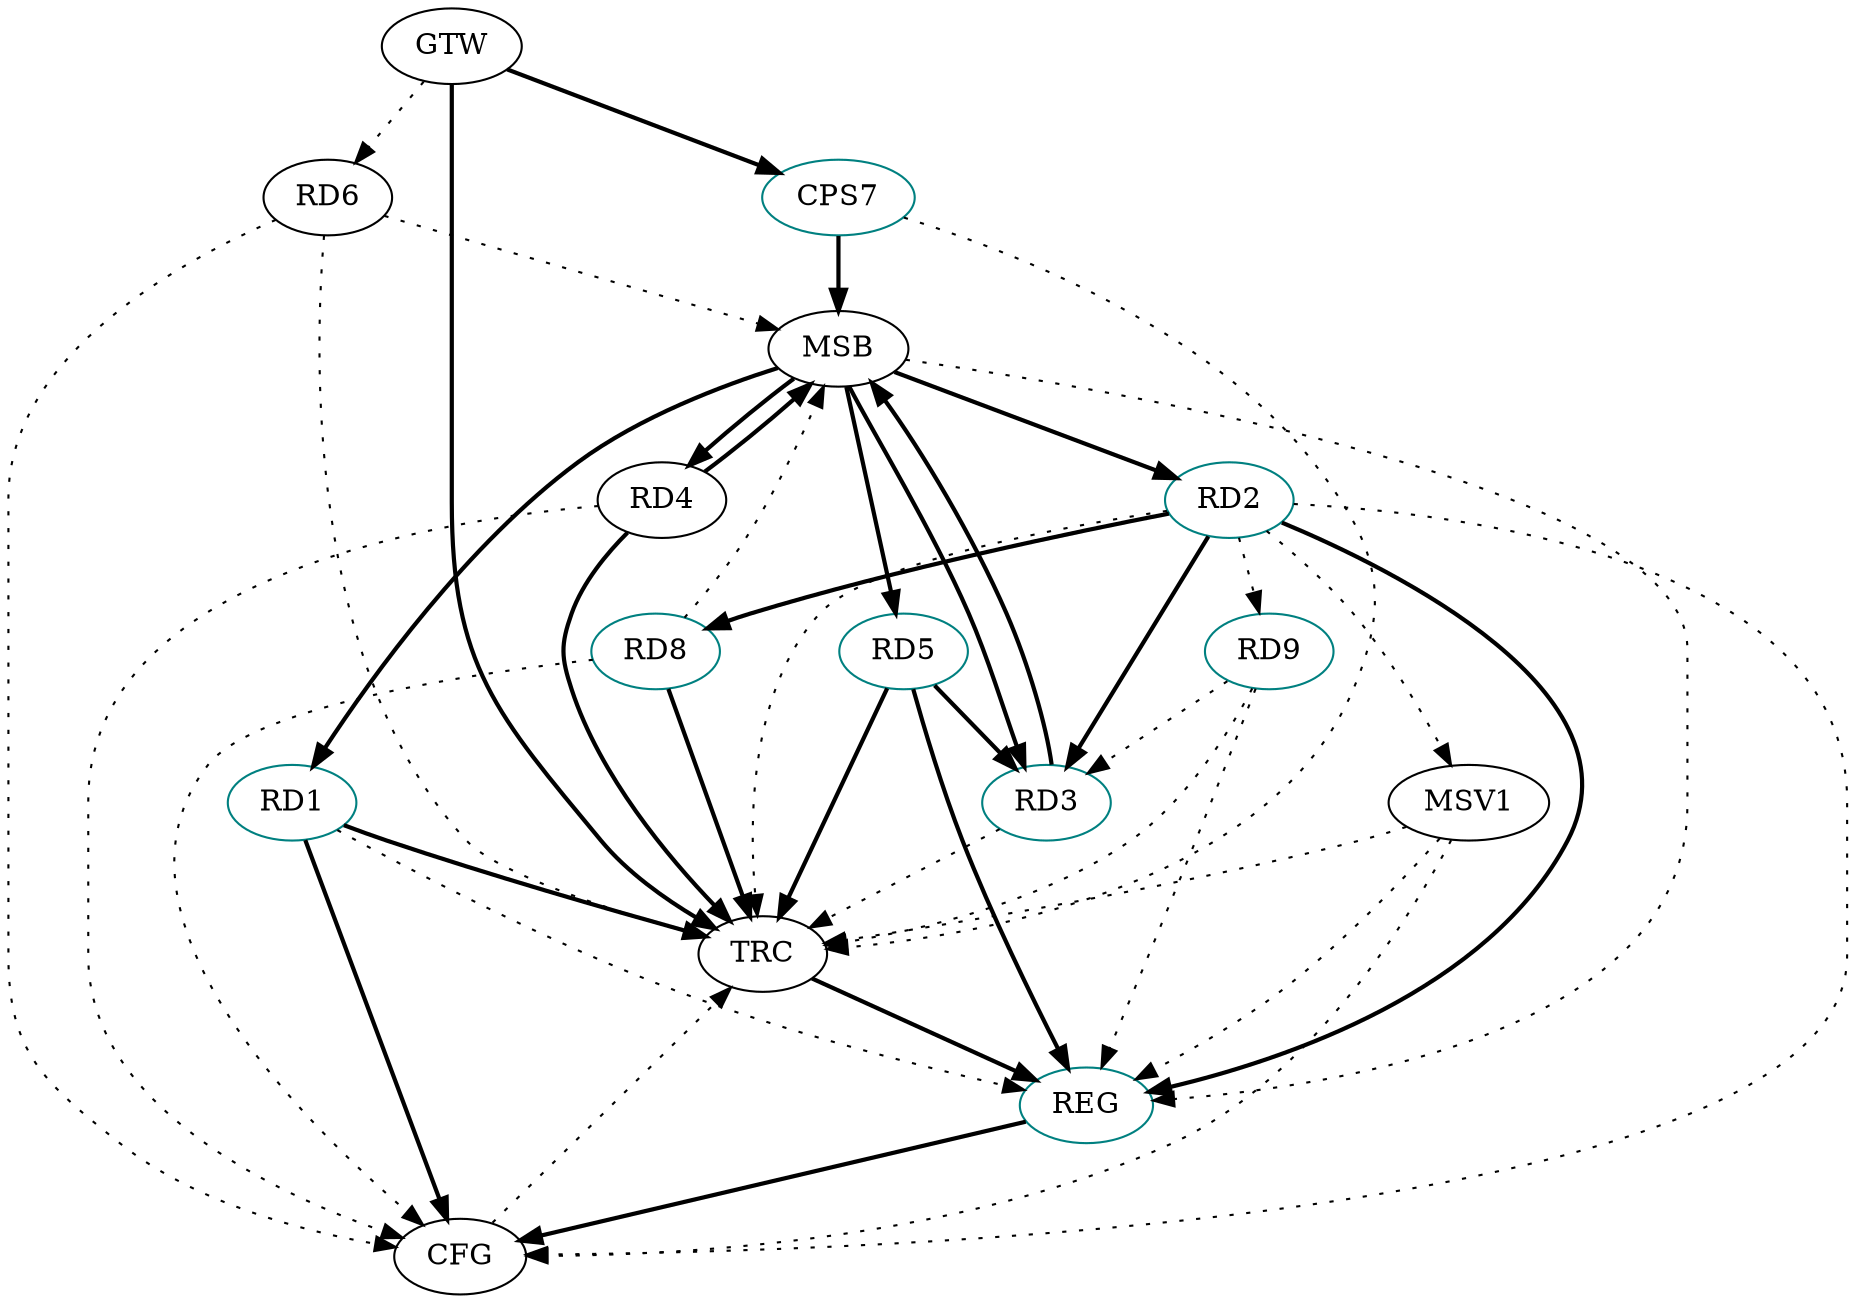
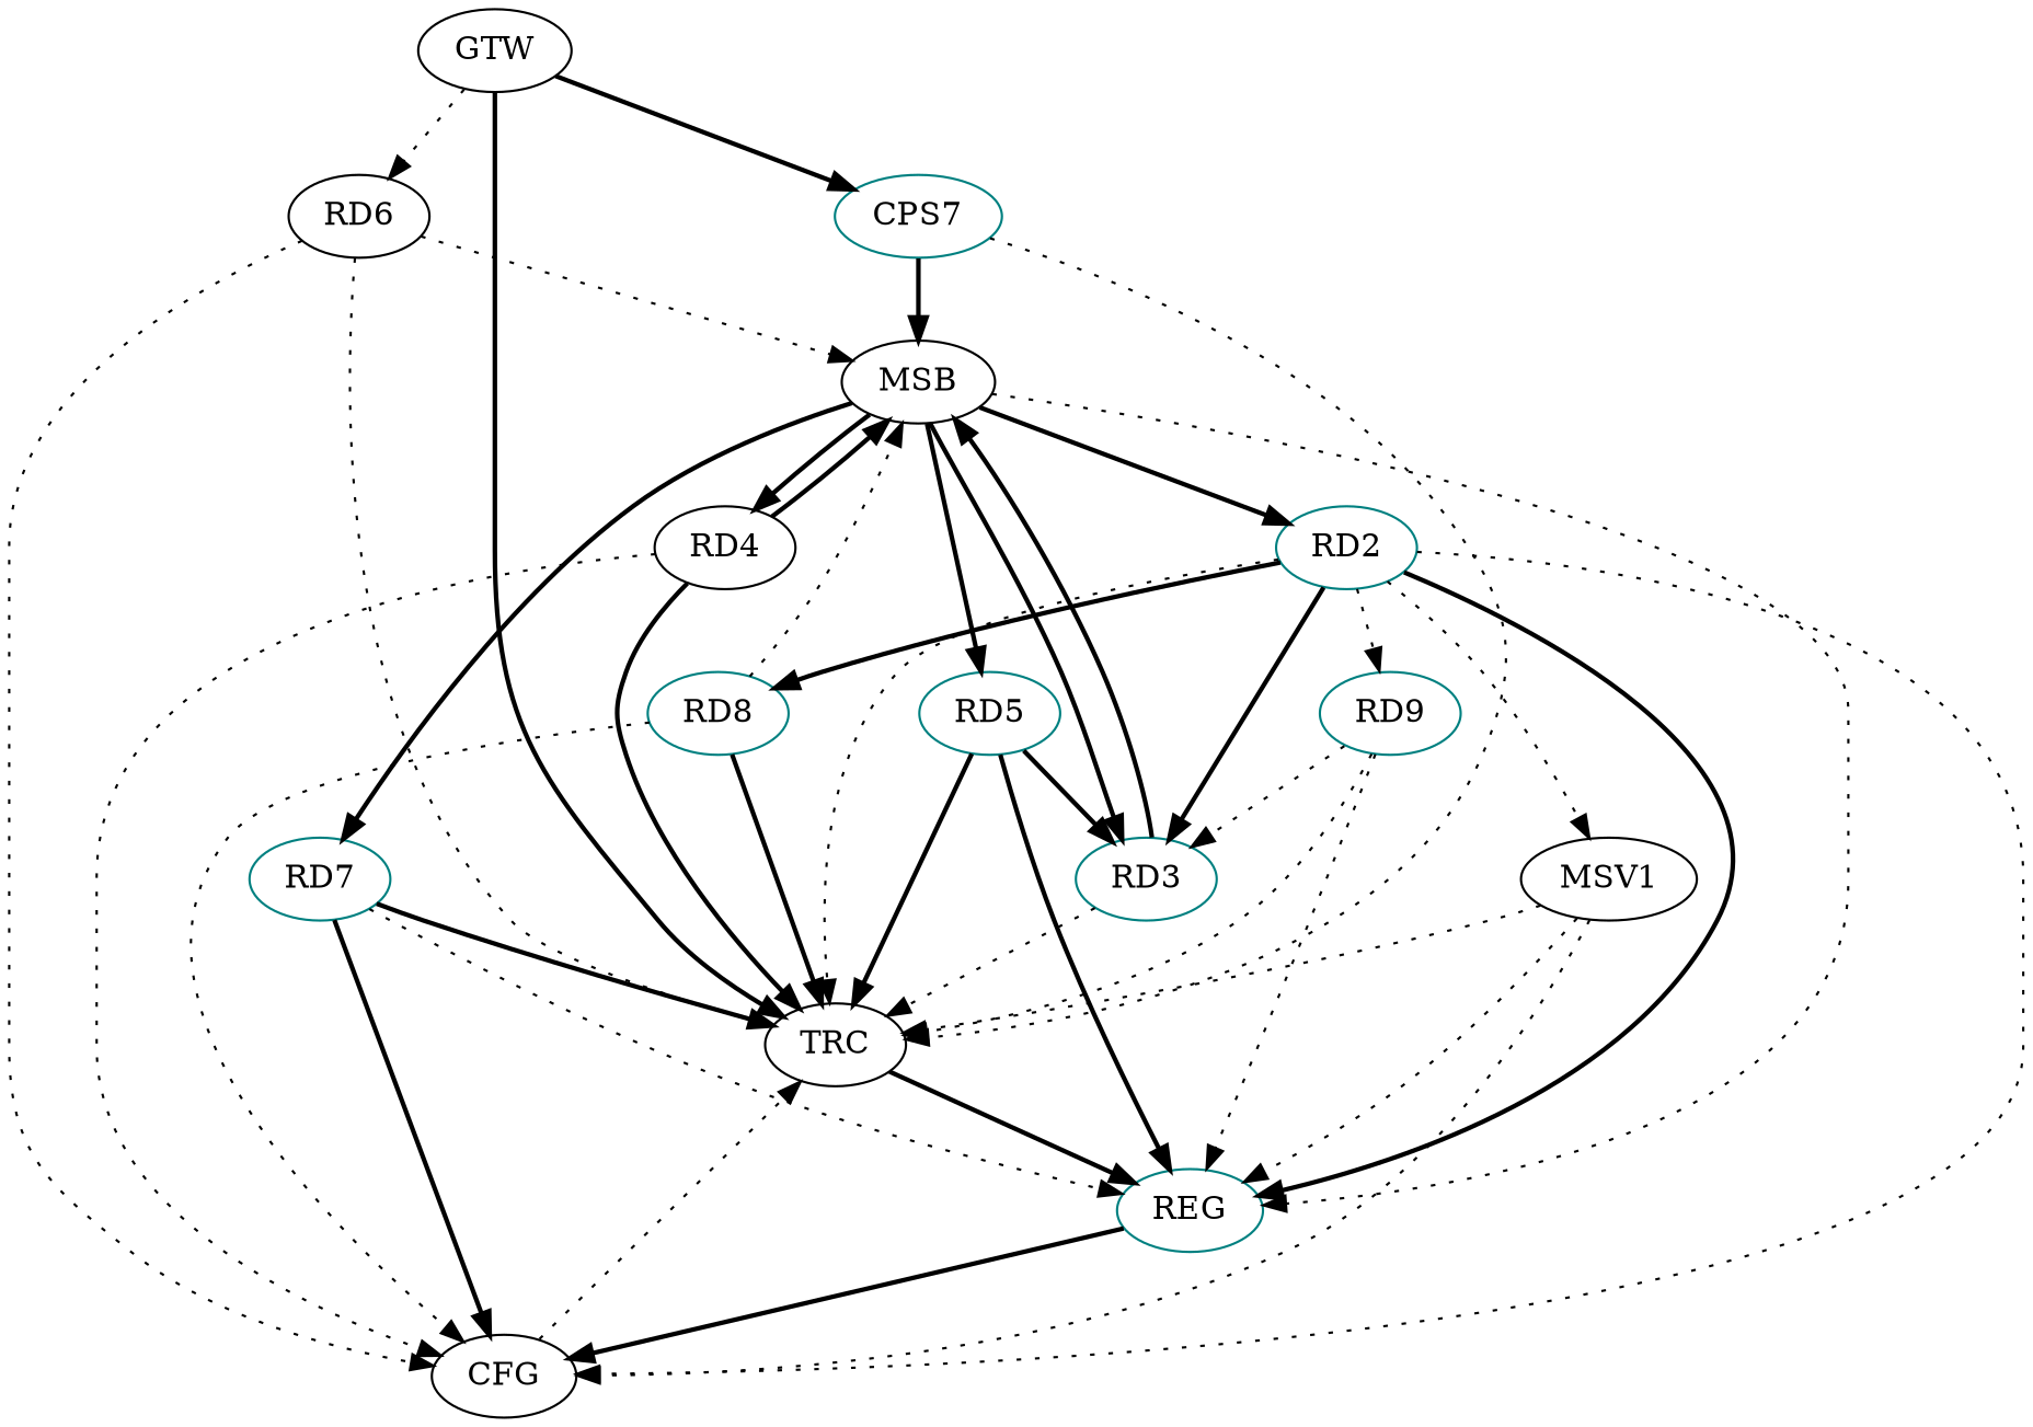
  strict digraph {
    node [color=teal]
    edge [style=bold]
    n1 [color=black label=MSB]
    n2 [label=RD2]
    n3 [label=RD3]
    n4 [label=REG]
    n5 [color=black label=RD4]
    n6 [label=RD5]
-   n7 [label=RD1]
+   n7 [label=RD7]
    n8 [color=black label=TRC]
    n9 [label=RD8]
    n10 [label=RD9]
    n11 [color=black label=CFG]
    n12 [color=black label=MSV1]
    n13 [color=black label=RD6]
    n14 [label=CPS7]
    n15 [color=black label=GTW]
    n1 -> n2
    n1 -> n3
    n1 -> n4 [style=dotted]
    n1 -> n5
    n1 -> n6
    n1 -> n7
    n2 -> n3
    n2 -> n4
    n2 -> n8 [style=dotted]
    n2 -> n9
    n2 -> n10 [style=dotted]
    n2 -> n11 [style=dotted]
    n2 -> n12 [style=dotted]
    n3 -> n1
    n3 -> n8 [style=dotted]
    n4 -> n11
    n5 -> n1
    n5 -> n8
    n5 -> n11 [style=dotted]
    n6 -> n3
    n6 -> n4
    n6 -> n8
    n7 -> n4 [style=dotted]
    n7 -> n8
    n7 -> n11
    n8 -> n4
    n9 -> n1 [style=dotted]
    n9 -> n8
    n9 -> n11 [style=dotted]
    n10 -> n3 [style=dotted]
    n10 -> n4 [style=dotted]
    n10 -> n8 [style=dotted]
    n11 -> n8 [style=dotted]
    n12 -> n4 [style=dotted]
    n12 -> n8 [style=dotted]
    n12 -> n11 [style=dotted]
    n13 -> n1 [style=dotted]
    n13 -> n8 [style=dotted]
    n13 -> n11 [style=dotted]
    n14 -> n1
    n14 -> n8 [style=dotted]
    n15 -> n8
    n15 -> n13 [style=dotted]
    n15 -> n14
  }
